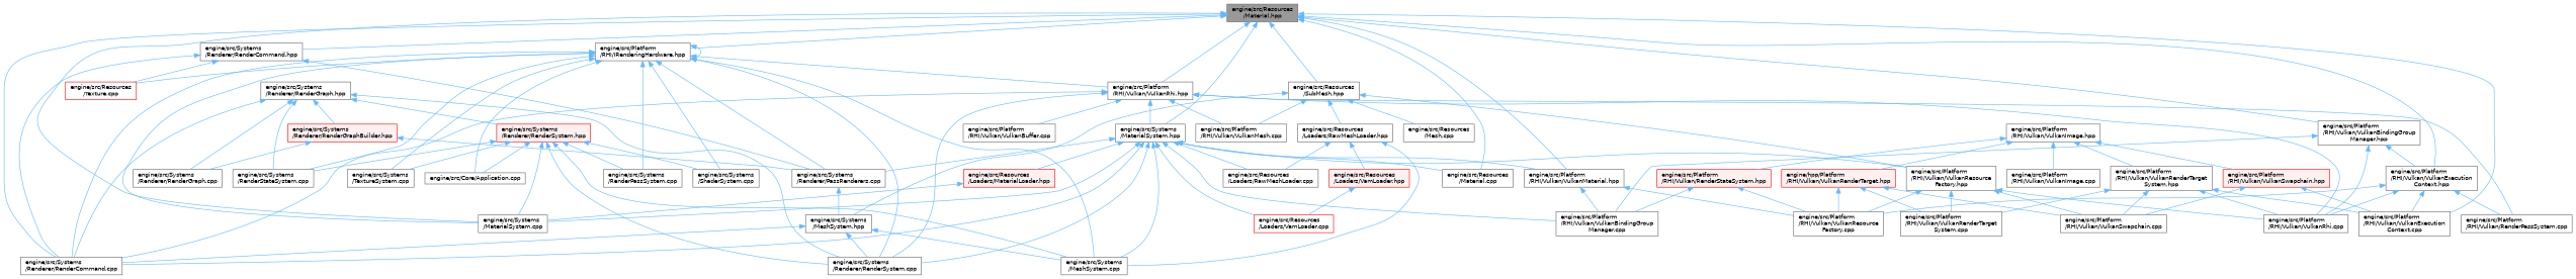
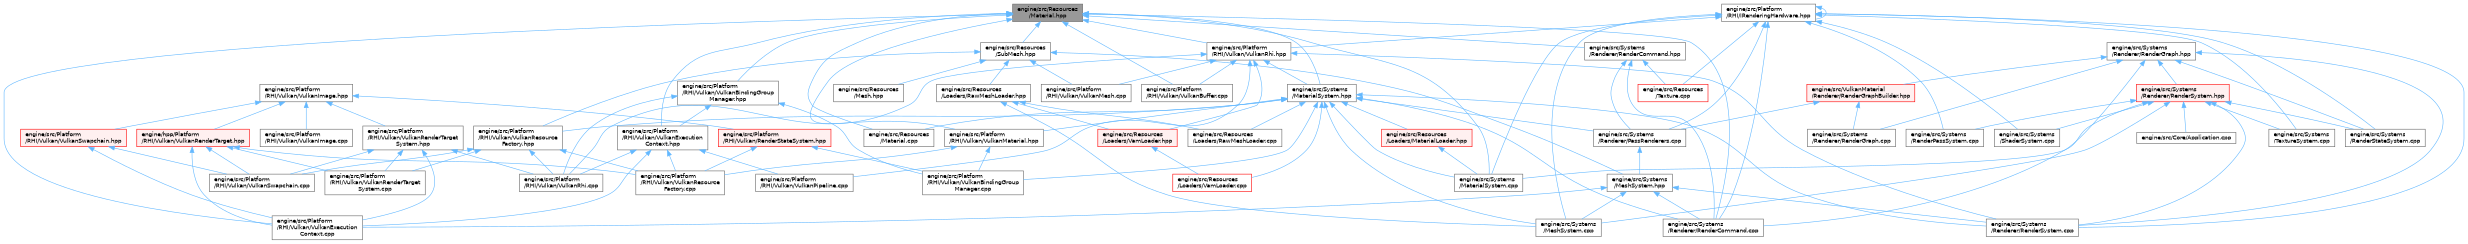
  digraph {
    node [color=grey40 fillcolor=white fontname=Helvetica fontsize=10 shape=box style=filled]
    edge [color=steelblue1 dir=back fontname=Helvetica fontsize=10 labelfontname=Helvetica labelfontsize=10 style=solid]
    n1 [color=gray40 fillcolor=grey60 fontcolor=black height=0.2 label="engine/src/Resources\l/Material.hpp" width=0.4]
    n2 [height=0.2 label="engine/src/Platform\l/RHI/IRenderingHardware.hpp" width=0.4]
    n3 [height=0.2 label="engine/src/Platform\l/RHI/Vulkan/VulkanRhi.hpp" width=0.4]
    n4 [height=0.2 label="engine/src/Platform\l/RHI/Vulkan/VulkanExecution\lContext.cpp" width=0.4]
    n5 [height=0.2 label="engine/src/Systems\l/Renderer/RenderCommand.cpp" width=0.4]
    n6 [height=0.2 label="engine/src/Systems\l/MaterialSystem.cpp" width=0.4]
    n7 [height=0.2 label="engine/src/Platform\l/RHI/Vulkan/VulkanBindingGroup\lManager.hpp" width=0.4]
    n8 [height=0.2 label="engine/src/Platform\l/RHI/Vulkan/VulkanExecution\lContext.hpp" width=0.4]
    n9 [height=0.2 label="engine/src/Platform\l/RHI/Vulkan/VulkanMaterial.hpp" width=0.4]
    n10 [height=0.2 label="engine/src/Resources\l/Material.cpp" width=0.4]
    n11 [height=0.2 label="engine/src/Resources\l/SubMesh.hpp" width=0.4]
    n12 [height=0.2 label="engine/src/Systems\l/MaterialSystem.hpp" width=0.4]
    n13 [height=0.2 label="engine/src/Systems\l/Renderer/RenderCommand.hpp" width=0.4]
    n14 [height=0.2 label="engine/src/Core/Application.cpp" width=0.4]
    n15 [height=0.2 label="engine/src/Systems\l/Renderer/RenderSystem.cpp" width=0.4]
    n16 [color=red height=0.2 label="engine/src/Resources\l/Texture.cpp" width=0.4]
    n17 [height=0.2 label="engine/src/Systems\l/MeshSystem.cpp" width=0.4]
    n18 [height=0.2 label="engine/src/Systems\l/RenderPassSystem.cpp" width=0.4]
    n19 [height=0.2 label="engine/src/Systems\l/RenderStateSystem.cpp" width=0.4]
    n20 [height=0.2 label="engine/src/Systems\l/Renderer/PassRenderers.cpp" width=0.4]
    n21 [height=0.2 label="engine/src/Systems\l/ShaderSystem.cpp" width=0.4]
    n22 [height=0.2 label="engine/src/Systems\l/TextureSystem.cpp" width=0.4]
    n23 [height=0.2 label="engine/src/Platform\l/RHI/Vulkan/VulkanBuffer.cpp" width=0.4]
    n24 [height=0.2 label="engine/src/Platform\l/RHI/Vulkan/VulkanRhi.cpp" width=0.4]
    n25 [height=0.2 label="engine/src/Platform\l/RHI/Vulkan/VulkanMesh.cpp" width=0.4]
-   n26 [height=0.2 label="engine/src/Platform\l/RHI/Vulkan/RenderPassSystem.cpp" width=0.4]
+   n26 [height=0.2 label="engine/src/Platform\l/RHI/Vulkan/VulkanPipeline.cpp" width=0.4]
    n27 [height=0.2 label="engine/src/Platform\l/RHI/Vulkan/VulkanBindingGroup\lManager.cpp" width=0.4]
    n28 [height=0.2 label="engine/src/Platform\l/RHI/Vulkan/VulkanResource\lFactory.cpp" width=0.4]
    n29 [height=0.2 label="engine/src/Platform\l/RHI/Vulkan/VulkanResource\lFactory.hpp" width=0.4]
    n30 [height=0.2 label="engine/src/Resources\l/Loaders/RawMeshLoader.hpp" width=0.4]
-   n31 [height=0.2 label="engine/src/Resources\l/Mesh.cpp" width=0.4]
+   n31 [height=0.2 label="engine/src/Resources\l/Mesh.hpp" width=0.4]
    n32 [height=0.2 label="engine/src/Systems\l/MeshSystem.hpp" width=0.4]
    n33 [height=0.2 label="engine/src/Resources\l/Loaders/RawMeshLoader.cpp" width=0.4]
    n34 [color=red height=0.2 label="engine/src/Resources\l/Loaders/VamLoader.cpp" width=0.4]
    n35 [color=red fillcolor="#FFF0F0" height=0.2 label="engine/src/Resources\l/Loaders/MaterialLoader.hpp" width=0.4]
    n36 [height=0.2 label="engine/src/Systems\l/Renderer/RenderGraph.hpp" width=0.4]
    n37 [height=0.2 label="engine/src/Systems\l/Renderer/RenderGraph.cpp" width=0.4]
-   n38 [color=red fillcolor="#FFF0F0" height=0.2 label="engine/src/Systems\l/Renderer/RenderGraphBuilder.hpp" width=0.4]
+   n38 [color=red fillcolor="#FFF0F0" height=0.2 label="engine/src/VulkanMaterial\l/Renderer/RenderGraphBuilder.hpp" width=0.4]
    n39 [color=red fillcolor="#FFF0F0" height=0.2 label="engine/src/Systems\l/Renderer/RenderSystem.hpp" width=0.4]
    n40 [height=0.2 label="engine/src/Platform\l/RHI/Vulkan/VulkanImage.hpp" width=0.4]
    n41 [height=0.2 label="engine/src/Platform\l/RHI/Vulkan/VulkanImage.cpp" width=0.4]
    n42 [color=red fillcolor="#FFF0F0" height=0.2 label="engine/hpp/Platform\l/RHI/Vulkan/VulkanRenderTarget.hpp" width=0.4]
    n43 [height=0.2 label="engine/src/Platform\l/RHI/Vulkan/VulkanRenderTarget\lSystem.hpp" width=0.4]
    n44 [color=red fillcolor="#FFF0F0" height=0.2 label="engine/src/Platform\l/RHI/Vulkan/VulkanSwapchain.hpp" width=0.4]
    n45 [color=red fillcolor="#FFF0F0" height=0.2 label="engine/src/Platform\l/RHI/Vulkan/RenderStateSystem.hpp" width=0.4]
    n46 [height=0.2 label="engine/src/Platform\l/RHI/Vulkan/VulkanRenderTarget\lSystem.cpp" width=0.4]
    n47 [height=0.2 label="engine/src/Platform\l/RHI/Vulkan/VulkanSwapchain.cpp" width=0.4]
    n48 [color=red fillcolor="#FFF0F0" height=0.2 label="engine/src/Resources\l/Loaders/VamLoader.hpp" width=0.4]
-   n1 -> n2
+   n1 -> n23
    n1 -> n3
    n1 -> n4
    n1 -> n5
    n1 -> n6
    n1 -> n7
    n1 -> n8
    n1 -> n9
    n1 -> n10
    n1 -> n11
    n1 -> n12
    n1 -> n13
    n2 -> n2
    n2 -> n3
    n2 -> n5
    n2 -> n6
-   n2 -> n14
    n2 -> n15
    n2 -> n16
    n2 -> n17
    n2 -> n18
    n2 -> n19
    n2 -> n20
    n2 -> n21
    n2 -> n22
-   n3 -> n5
+   n3 -> n48
    n3 -> n12
    n3 -> n15
    n3 -> n23
    n3 -> n24
    n3 -> n25
    n3 -> n26
    n7 -> n8
    n7 -> n24
    n7 -> n27
    n8 -> n4
    n8 -> n24
    n8 -> n26
    n8 -> n28
    n9 -> n27
    n9 -> n28
    n11 -> n25
    n11 -> n29
    n11 -> n30
    n11 -> n31
    n11 -> n32
    n12 -> n5
    n12 -> n6
    n12 -> n9
    n12 -> n10
    n12 -> n15
    n12 -> n17
    n12 -> n20
    n12 -> n27
    n12 -> n29
    n12 -> n33
    n12 -> n34
    n12 -> n35
    n13 -> n5
    n13 -> n16
    n13 -> n20
    n20 -> n32
    n29 -> n24
    n29 -> n28
    n29 -> n46
    n29 -> n47
    n30 -> n17
    n30 -> n33
    n30 -> n48
+   n32 -> n4
    n32 -> n5
    n32 -> n15
    n32 -> n17
    n35 -> n6
    n36 -> n5
    n36 -> n15
    n36 -> n19
    n36 -> n37
    n36 -> n38
    n36 -> n39
    n38 -> n20
    n38 -> n37
    n39 -> n6
    n39 -> n14
    n39 -> n15
    n39 -> n17
    n39 -> n18
    n39 -> n19
    n39 -> n21
    n39 -> n22
    n40 -> n41
    n40 -> n42
    n40 -> n43
    n40 -> n44
    n40 -> n45
+   n42 -> n4
    n42 -> n28
    n42 -> n46
    n42 -> n47
    n43 -> n4
    n43 -> n24
    n43 -> n46
    n43 -> n47
    n44 -> n4
    n44 -> n47
    n45 -> n27
    n45 -> n28
    n48 -> n34
  }
